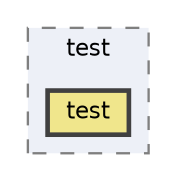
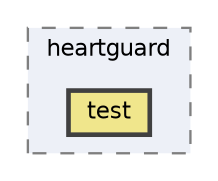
  digraph {
    compound=true
    n1 [color=grey25 fillcolor=khaki fontname=Helvetica fontsize=10 height=0.2 label=test shape=box style="filled,bold" width=0.4]
    subgraph cluster_1 {
      bgcolor="#edf0f7"
      fontname=Helvetica
      fontsize=10
-     label=test
+     label=heartguard
      pencolor=grey50
      style="filled,dashed"
      n1
    }
  }
